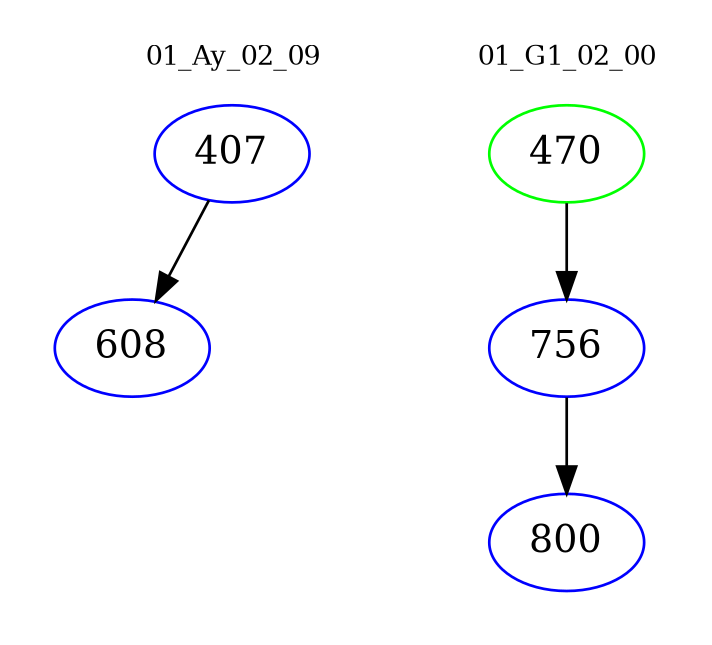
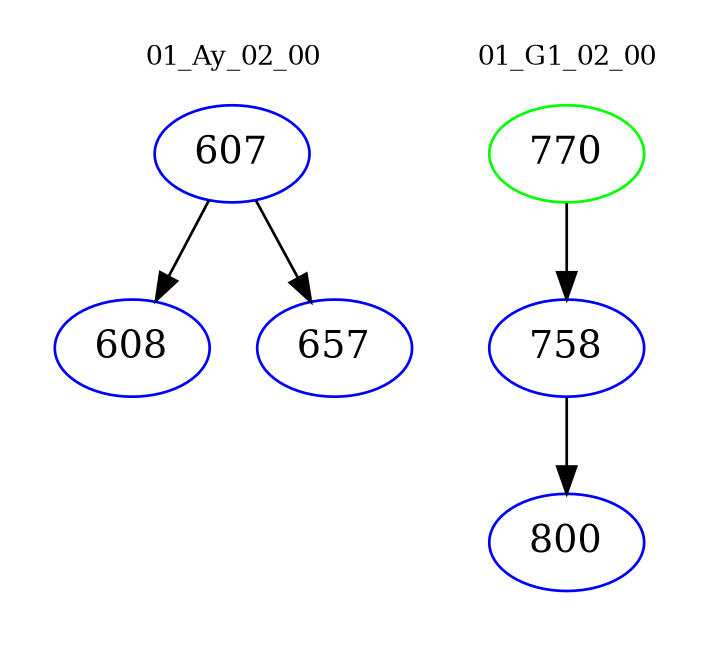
  digraph {
    node [color=blue]
    edge [color=black]
-   n1 [label=407]
+   n1 [label=607]
    n2 [label=608]
-   n4 [label=756]
+   n3 [label=657]
+   n4 [label=758]
    n5 [label=800]
-   n6 [color=green label=470]
+   n6 [color=green label=770]
    subgraph cluster_1 {
      color=white
      fontsize=10
-     label="01_Ay_02_09"
+     label="01_Ay_02_00"
      n1
      n2
+     n3
    }
    subgraph cluster_2 {
      color=white
      fontsize=10
      label="01_G1_02_00"
      n4
      n5
      n6
    }
    n1 -> n2
+   n1 -> n3
    n4 -> n5
    n6 -> n4
  }
